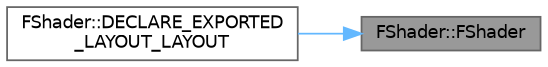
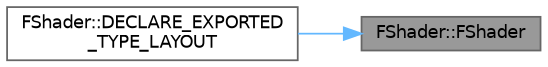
  digraph {
    rankdir=RL
    node [fontname=Helvetica fontsize=10 shape=box style=filled]
    n1 [color=gray40 fillcolor=grey60 fontcolor=black height=0.2 label="FShader::FShader" width=0.4]
-   n2 [color=grey40 fillcolor=white height=0.2 label="FShader::DECLARE_EXPORTED\l_LAYOUT_LAYOUT" width=0.4]
+   n2 [color=grey40 fillcolor=white height=0.2 label="FShader::DECLARE_EXPORTED\l_TYPE_LAYOUT" width=0.4]
    n1 -> n2 [color=steelblue1 dir=back fontname=Helvetica fontsize=10 labelfontname=Helvetica labelfontsize=10 style=solid]
  }
